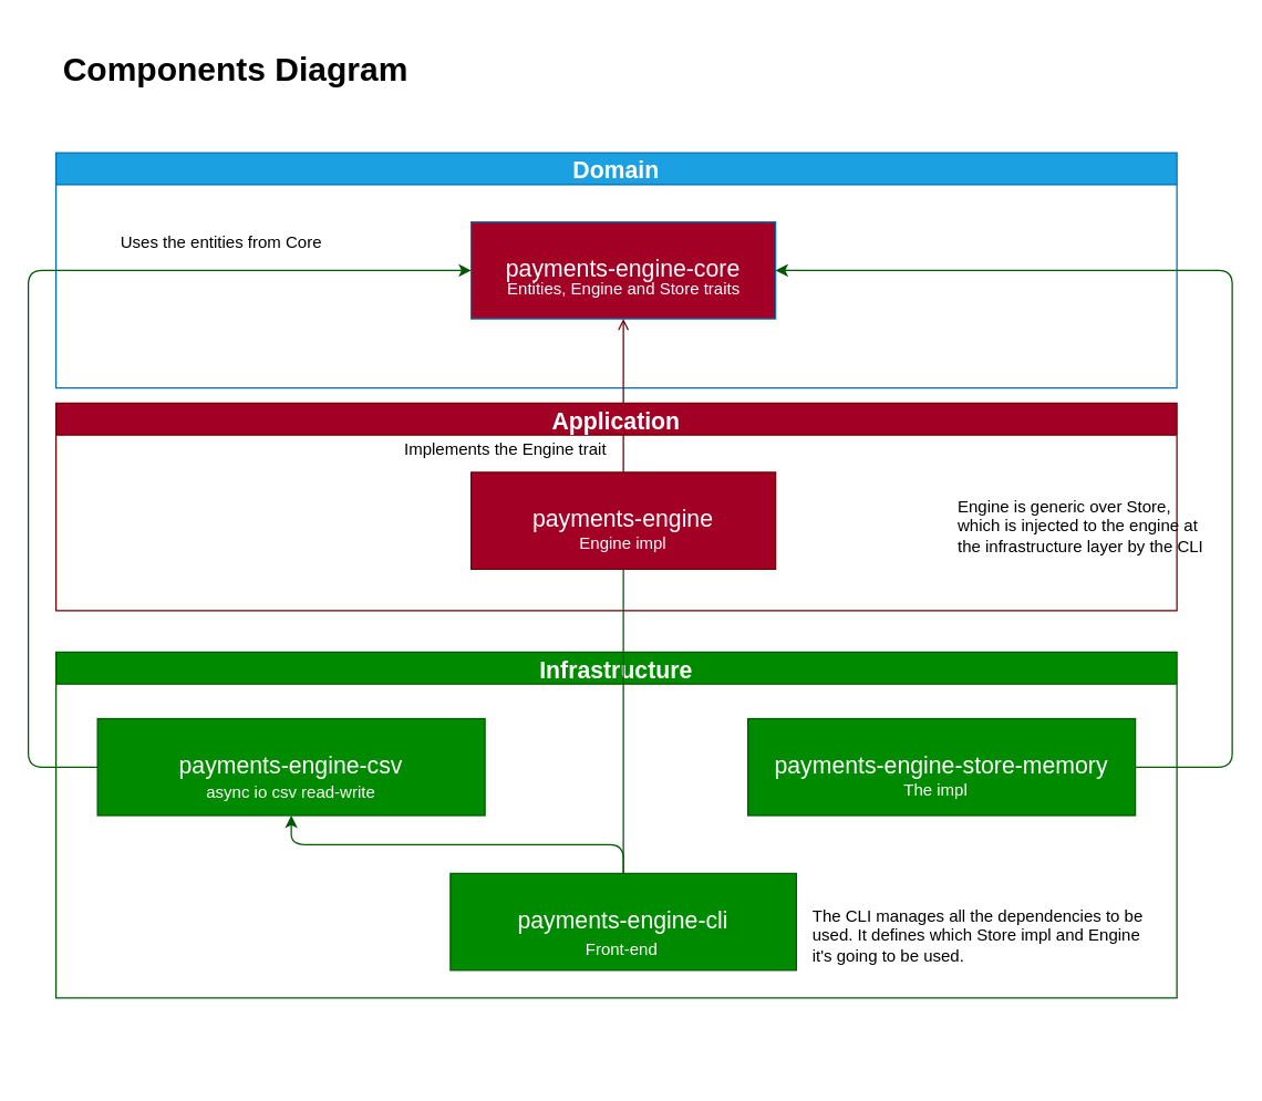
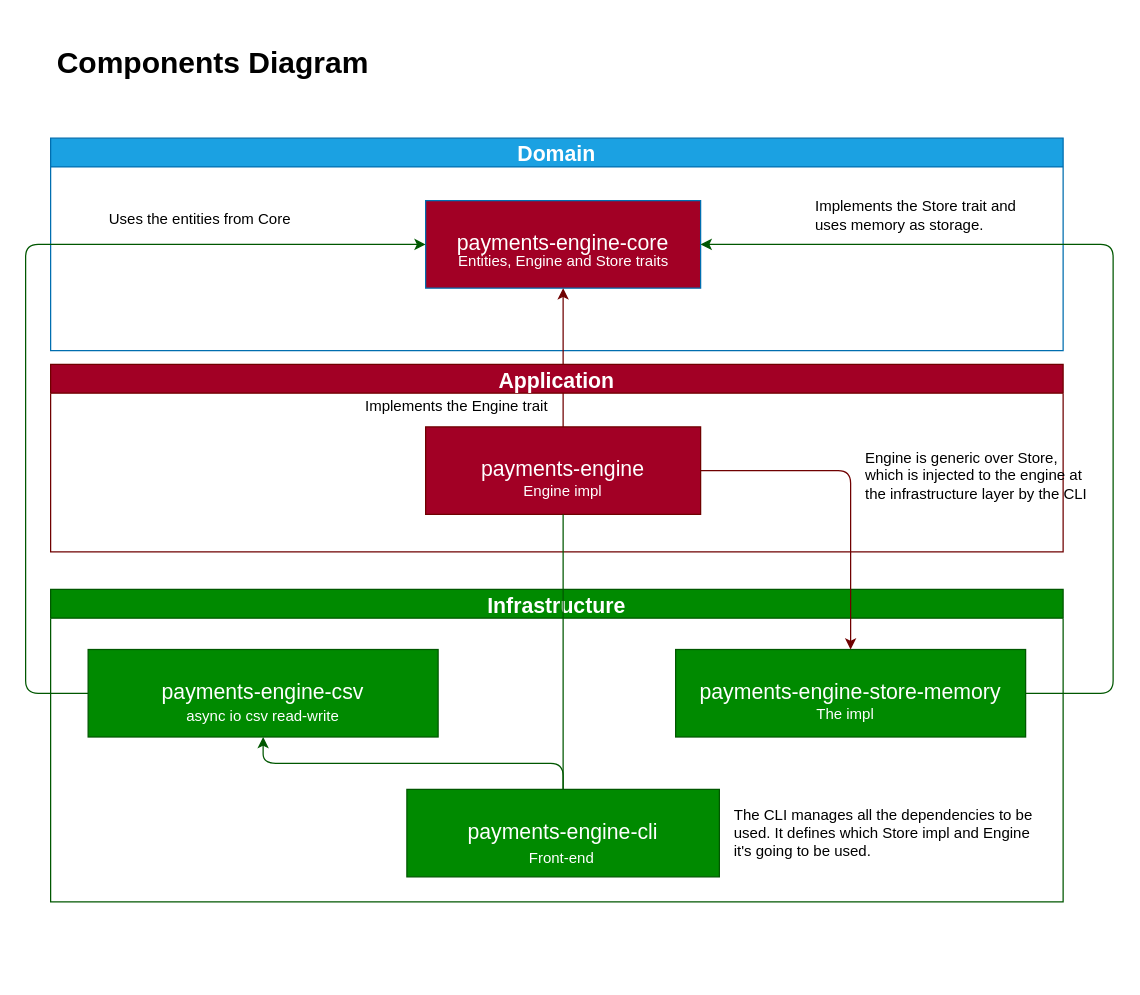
  <mxCell id="0" />
  <mxCell id="1" parent="0" />
  <mxCell id="2" value="&lt;font style=&quot;font-size: 24px&quot;&gt;Components Diagram&lt;/font&gt;" style="text;html=1;align=center;verticalAlign=middle;whiteSpace=wrap;rounded=0;fontColor=#000000;fontStyle=1;fontSize=17;" parent="1" vertex="1"><mxGeometry x="30" y="20" width="280" height="60" as="geometry" /></mxCell>
  <mxCell id="3" value="Domain" style="swimlane;labelBackgroundColor=none;fontSize=17;fontColor=#ffffff;fillColor=#1ba1e2;strokeColor=#006EAF;" parent="1" vertex="1"><mxGeometry x="40" y="110" width="810" height="170" as="geometry" /></mxCell>
  <mxCell id="4" value="" style="group" parent="3" vertex="1" connectable="0"><mxGeometry x="300" y="231" width="220" height="70" as="geometry" /></mxCell>
  <mxCell id="5" value="payments-engine" style="rounded=0;whiteSpace=wrap;html=1;labelBackgroundColor=none;fontSize=17;fontColor=#ffffff;fillColor=#a20025;strokeColor=#6F0000;sketch=0;" parent="4" vertex="1"><mxGeometry width="220" height="70" as="geometry" /></mxCell>
  <mxCell id="6" value="&lt;font style=&quot;font-size: 12px&quot;&gt;Engine impl&lt;/font&gt;" style="text;html=1;strokeColor=none;fillColor=none;align=center;verticalAlign=middle;whiteSpace=wrap;rounded=0;labelBackgroundColor=none;sketch=0;fontSize=24;fontColor=#FFFFFF;" parent="4" vertex="1"><mxGeometry x="5" y="38.182" width="210" height="19.091" as="geometry" /></mxCell>
  <mxCell id="7" value="" style="group" parent="3" vertex="1" connectable="0"><mxGeometry x="300" y="50" width="220" height="70" as="geometry" /></mxCell>
  <mxCell id="8" value="payments-engine-core" style="rounded=0;whiteSpace=wrap;html=1;labelBackgroundColor=none;fontSize=17;fontColor=#ffffff;fillColor=#a20025;strokeColor=#006EAF;sketch=0;" parent="7" vertex="1"><mxGeometry width="220" height="70" as="geometry" /></mxCell>
  <mxCell id="9" value="&lt;font style=&quot;font-size: 12px&quot;&gt;Entities, Engine and Store traits&lt;/font&gt;" style="text;html=1;strokeColor=none;fillColor=none;align=center;verticalAlign=middle;whiteSpace=wrap;rounded=0;labelBackgroundColor=none;sketch=0;fontSize=24;fontColor=#FFFFFF;" parent="7" vertex="1"><mxGeometry x="13.5" y="35" width="193" height="19.091" as="geometry" /></mxCell>
- <mxCell id="10" style="edgeStyle=orthogonalEdgeStyle;html=1;entryX=0.5;entryY=1;entryDx=0;entryDy=0;shadow=0;fontSize=17;fontColor=#FFFFFF;strokeColor=#6F0000;fillColor=#a20025;endArrow=open;" parent="3" source="5" target="8" edge="1"><mxGeometry relative="1" as="geometry" /></mxCell>
+ <mxCell id="10" style="edgeStyle=orthogonalEdgeStyle;html=1;entryX=0.5;entryY=1;entryDx=0;entryDy=0;shadow=0;fontSize=17;fontColor=#FFFFFF;strokeColor=#6F0000;fillColor=#a20025;" parent="3" source="5" target="8" edge="1"><mxGeometry relative="1" as="geometry" /></mxCell>
  <mxCell id="11" value="&lt;div&gt;&lt;font color=&quot;#000000&quot;&gt;Uses the entities from Core&lt;/font&gt;&lt;/div&gt;" style="text;html=1;strokeColor=none;fillColor=none;align=left;verticalAlign=middle;whiteSpace=wrap;rounded=0;sketch=1;fontColor=#FFFFFF;" parent="3" vertex="1"><mxGeometry x="45" y="40" width="190" height="50" as="geometry" /></mxCell>
+ <mxCell id="12" value="&lt;div&gt;&lt;font color=&quot;#000000&quot;&gt;Implements the Store trait and uses memory as storage.&lt;/font&gt;&lt;/div&gt;" style="text;html=1;strokeColor=none;fillColor=none;align=left;verticalAlign=middle;whiteSpace=wrap;rounded=0;sketch=1;fontColor=#FFFFFF;" parent="3" vertex="1"><mxGeometry x="610" y="37" width="190" height="50" as="geometry" /></mxCell>
  <mxCell id="13" value="Application" style="swimlane;labelBackgroundColor=none;fontSize=17;fontColor=#ffffff;fillColor=#a20025;strokeColor=#6F0000;swimlaneFillColor=none;gradientColor=none;" parent="1" vertex="1"><mxGeometry x="40" y="291" width="810" height="150" as="geometry" /></mxCell>
  <mxCell id="14" value="&lt;div&gt;&lt;span style=&quot;color: rgb(0 , 0 , 0)&quot;&gt;Engine is generic over Store, which i&lt;/span&gt;&lt;span style=&quot;color: rgb(0 , 0 , 0)&quot;&gt;s injected to the engine at the infrastructure layer by the CLI&lt;/span&gt;&lt;/div&gt;" style="text;html=1;strokeColor=none;fillColor=none;align=left;verticalAlign=middle;whiteSpace=wrap;rounded=0;sketch=1;fontColor=#FFFFFF;" parent="13" vertex="1"><mxGeometry x="650" y="63.73" width="190" height="50" as="geometry" /></mxCell>
  <mxCell id="15" value="&lt;div&gt;&lt;font color=&quot;#000000&quot;&gt;Implements the Engine trait&lt;/font&gt;&lt;/div&gt;" style="text;html=1;strokeColor=none;fillColor=none;align=left;verticalAlign=middle;whiteSpace=wrap;rounded=0;sketch=1;fontColor=#FFFFFF;" vertex="1" parent="13"><mxGeometry x="250" y="9" width="190" height="50" as="geometry" /></mxCell>
  <mxCell id="16" value="Infrastructure" style="swimlane;labelBackgroundColor=none;fontSize=17;fontColor=#ffffff;fillColor=#008a00;strokeColor=#005700;swimlaneFillColor=none;" parent="1" vertex="1"><mxGeometry x="40" y="471" width="810" height="250" as="geometry" /></mxCell>
  <mxCell id="17" value="" style="group" parent="16" vertex="1" connectable="0"><mxGeometry x="30" y="48.1" width="280" height="70" as="geometry" /></mxCell>
  <mxCell id="18" value="payments-engine-csv" style="rounded=0;whiteSpace=wrap;html=1;labelBackgroundColor=none;fontSize=17;fontColor=#ffffff;fillColor=#008a00;strokeColor=#005700;sketch=0;" parent="17" vertex="1"><mxGeometry width="280" height="70" as="geometry" /></mxCell>
  <mxCell id="19" value="&lt;span style=&quot;font-size: 12px&quot;&gt;async io csv read-write&lt;/span&gt;" style="text;html=1;strokeColor=none;fillColor=none;align=center;verticalAlign=middle;whiteSpace=wrap;rounded=0;labelBackgroundColor=none;sketch=0;fontSize=24;fontColor=#FFFFFF;" parent="17" vertex="1"><mxGeometry x="35" y="40.091" width="210" height="19.091" as="geometry" /></mxCell>
  <mxCell id="20" value="" style="group" parent="16" vertex="1" connectable="0"><mxGeometry x="500" y="48.1" width="280" height="70" as="geometry" /></mxCell>
  <mxCell id="21" value="payments-engine-store-memory" style="rounded=0;whiteSpace=wrap;html=1;labelBackgroundColor=none;fontSize=17;fontColor=#ffffff;fillColor=#008a00;strokeColor=#005700;sketch=0;" parent="20" vertex="1"><mxGeometry width="280" height="70" as="geometry" /></mxCell>
  <mxCell id="22" value="&lt;font style=&quot;font-size: 12px&quot;&gt;The impl&lt;/font&gt;" style="text;html=1;strokeColor=none;fillColor=none;align=center;verticalAlign=middle;whiteSpace=wrap;rounded=0;labelBackgroundColor=none;sketch=0;fontSize=24;fontColor=#FFFFFF;" parent="20" vertex="1"><mxGeometry x="31" y="37.1" width="210" height="21" as="geometry" /></mxCell>
  <mxCell id="23" value="" style="group" parent="16" vertex="1" connectable="0"><mxGeometry x="285" y="160" width="250" height="70" as="geometry" /></mxCell>
  <mxCell id="24" value="payments-engine-cli" style="rounded=0;whiteSpace=wrap;html=1;labelBackgroundColor=none;fontSize=17;fontColor=#ffffff;fillColor=#008a00;strokeColor=#005700;sketch=0;" parent="23" vertex="1"><mxGeometry width="250" height="70.0" as="geometry" /></mxCell>
  <mxCell id="25" value="&lt;span style=&quot;font-size: 12px&quot;&gt;Front-end&lt;/span&gt;" style="text;html=1;strokeColor=none;fillColor=none;align=center;verticalAlign=middle;whiteSpace=wrap;rounded=0;labelBackgroundColor=none;sketch=0;fontSize=24;fontColor=#FFFFFF;" parent="23" vertex="1"><mxGeometry x="29.911" y="38.889" width="187.5" height="23.333" as="geometry" /></mxCell>
  <mxCell id="26" style="edgeStyle=orthogonalEdgeStyle;html=1;entryX=0.5;entryY=1;entryDx=0;entryDy=0;shadow=0;fontSize=17;fontColor=#FFFFFF;strokeColor=#005700;fillColor=#008a00;" parent="16" source="24" target="18" edge="1"><mxGeometry relative="1" as="geometry" /></mxCell>
- <mxCell id="27" value="&lt;div&gt;&lt;font color=&quot;#000000&quot;&gt;The CLI manages all the dependencies to be used. It defines which Store impl and Engine it's going to be used.&lt;/font&gt;&lt;/div&gt;" style="text;html=1;strokeColor=none;fillColor=none;align=left;verticalAlign=middle;whiteSpace=wrap;rounded=0;sketch=1;fontColor=#FFFFFF;" parent="16" vertex="1"><mxGeometry x="545" y="180" width="255" height="50" as="geometry" /></mxCell>
+ <mxCell id="27" value="&lt;div&gt;&lt;font color=&quot;#000000&quot;&gt;The CLI manages all the dependencies to be used. It defines which Store impl and Engine it's going to be used.&lt;/font&gt;&lt;/div&gt;" style="text;html=1;strokeColor=none;fillColor=none;align=left;verticalAlign=middle;whiteSpace=wrap;rounded=0;sketch=1;fontColor=#FFFFFF;" parent="16" vertex="1"><mxGeometry x="545" y="170" width="255" height="50" as="geometry" /></mxCell>
  <mxCell id="28" style="edgeStyle=orthogonalEdgeStyle;html=1;entryX=0;entryY=0.5;entryDx=0;entryDy=0;shadow=0;fontSize=17;fontColor=#FFFFFF;strokeColor=#005700;fillColor=#008a00;" parent="1" source="18" target="8" edge="1"><mxGeometry relative="1" as="geometry"><Array as="points"><mxPoint x="20" y="554" /><mxPoint x="20" y="195" /></Array></mxGeometry></mxCell>
+ <mxCell id="29" style="edgeStyle=orthogonalEdgeStyle;html=1;fontSize=17;fontColor=#FFFFFF;entryX=0.5;entryY=0;entryDx=0;entryDy=0;strokeColor=#6F0000;shadow=0;fillColor=#a20025;exitX=1;exitY=0.5;exitDx=0;exitDy=0;" parent="1" source="5" target="21" edge="1"><mxGeometry relative="1" as="geometry"><mxPoint x="310" y="600" as="targetPoint" /></mxGeometry></mxCell>
  <mxCell id="30" style="edgeStyle=orthogonalEdgeStyle;html=1;entryX=1;entryY=0.5;entryDx=0;entryDy=0;shadow=0;fontSize=17;fontColor=#FFFFFF;strokeColor=#005700;fillColor=#008a00;exitX=1;exitY=0.5;exitDx=0;exitDy=0;" parent="1" source="21" target="8" edge="1"><mxGeometry relative="1" as="geometry"><Array as="points"><mxPoint x="890" y="554" /><mxPoint x="890" y="195" /></Array></mxGeometry></mxCell>
  <mxCell id="31" style="edgeStyle=orthogonalEdgeStyle;html=1;entryX=0.5;entryY=1;entryDx=0;entryDy=0;shadow=0;fontSize=17;fontColor=#FFFFFF;strokeColor=#005700;fillColor=#008a00;endArrow=none;" parent="1" source="24" target="5" edge="1"><mxGeometry relative="1" as="geometry" /></mxCell>
  <mxCell id="32" value="&lt;div&gt;&lt;font color=&quot;#000000&quot;&gt;&amp;nbsp; &amp;nbsp; &amp;nbsp;&lt;/font&gt;&lt;/div&gt;" style="text;html=1;strokeColor=none;fillColor=none;align=left;verticalAlign=middle;whiteSpace=wrap;rounded=0;sketch=1;fontColor=#FFFFFF;" parent="1" vertex="1"><mxGeometry x="40" y="724" width="190" height="50" as="geometry" /></mxCell>
